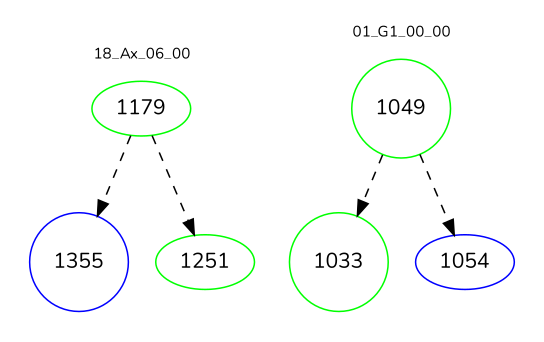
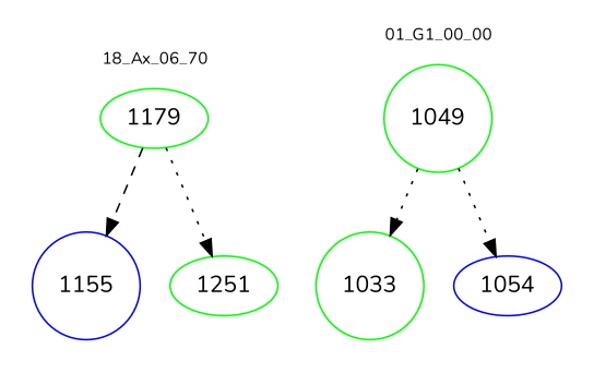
  digraph {
    fontname=Nunito
    node [color=green fontname=Nunito shape=ellipse]
    edge [color=black fontname=Nunito style=dashed]
    n1 [label=1179]
-   n2 [color=blue label=1355 shape=circle]
+   n2 [color=blue label=1155 shape=circle]
    n3 [label=1251]
    n4 [label=1049 shape=circle]
    n5 [label=1033 shape=circle]
    n6 [color=blue label=1054]
    subgraph cluster_1 {
      color=white
      fontsize=10
-     label="18_Ax_06_00"
+     label="18_Ax_06_70"
      n1
      n2
      n3
    }
    subgraph cluster_2 {
      color=white
      fontsize=10
      label="01_G1_00_00"
      n4
      n5
      n6
    }
    n1 -> n2
-   n1 -> n3
-   n4 -> n5
-   n4 -> n6
+   n1 -> n3 [style=dotted]
+   n4 -> n5 [style=dotted]
+   n4 -> n6 [style=dotted]
  }
